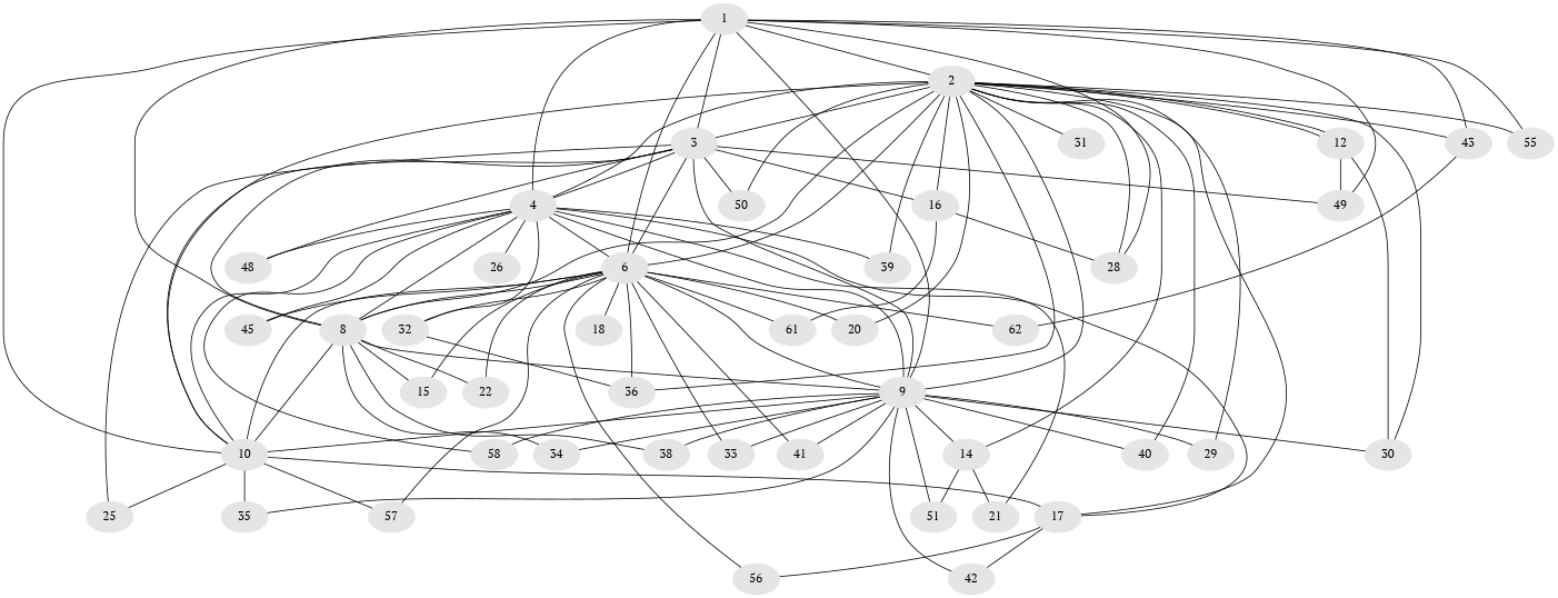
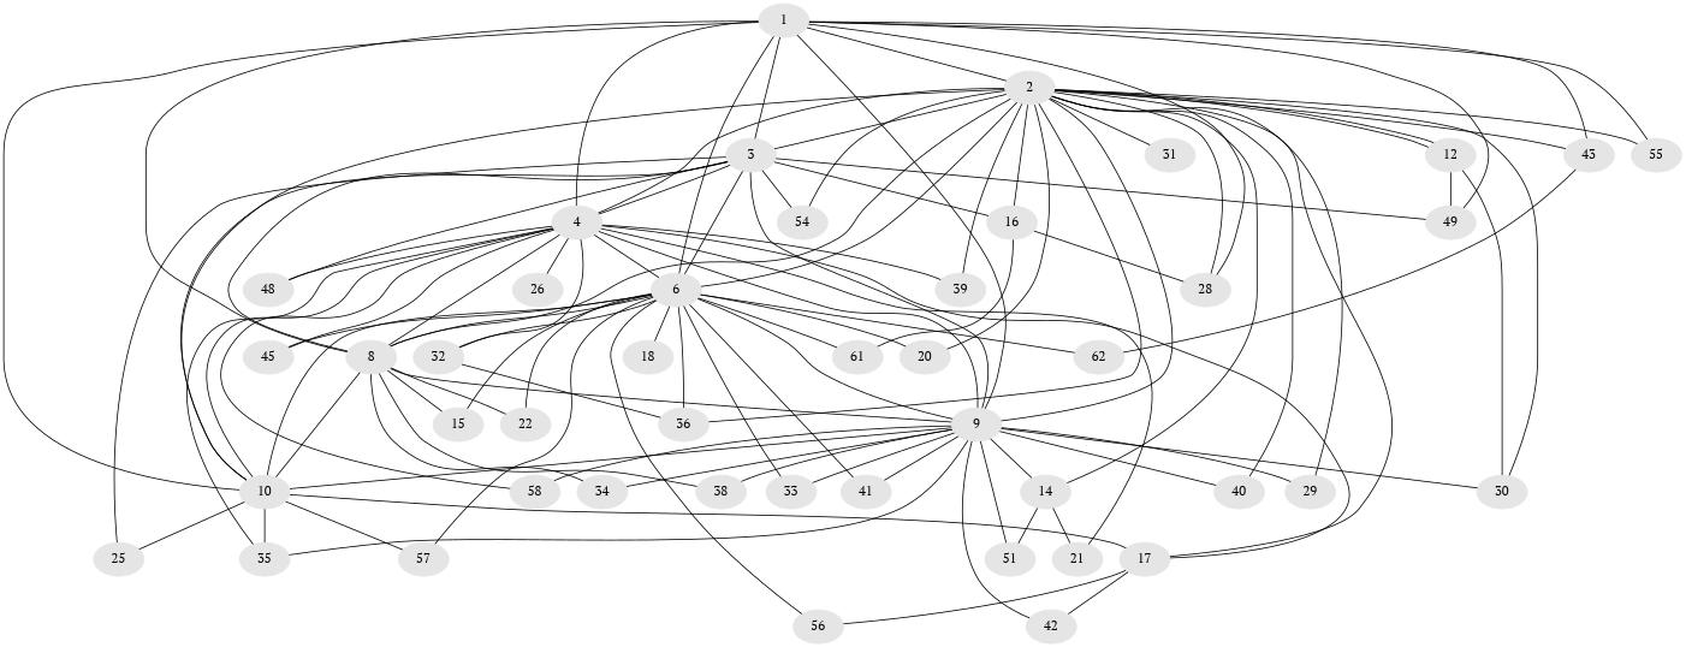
  graph {
    fontname="PT Serif"
    node [color=gray90 fontname="PT Serif" style=filled]
    edge [fontname="PT Serif"]
    1 [super="+27"]
    2 [super="+5"]
    3 [super="+23"]
    4 [super="+24"]
    6 [super="+7"]
    8 [super="+13"]
    9 [super="+11"]
    10 [super="+37"]
    28 [super="+53"]
    43
    49 [super="+59"]
    55
    12
    14 [super="+19"]
    16 [super="+46"]
    17
    20
    29
    30 [super="+52"]
    31
    36
    39
    40
-   50
+   50 [label=54]
    25
    48
    21
    26
    32 [super="+47"]
    35 [super="+44"]
    45
    58
    15
    18 [super="+54"]
    22
    33
    41
    56
    57
    61
    62
    34
    38
    42
    51
    1 -- 2 [weight=2]
    1 -- 3
    1 -- 4
    1 -- 6 [weight=3]
    1 -- 8
    1 -- 9
    1 -- 10
    1 -- 28
    1 -- 43
    1 -- 49
    1 -- 55
    2 -- 3 [weight=2]
    2 -- 4 [weight=2]
    2 -- 6 [weight=4]
    2 -- 8 [weight=2]
    2 -- 9 [weight=3]
    2 -- 10 [weight=2]
    2 -- 28
    2 -- 43
    2 -- 55
    2 -- 12
    2 -- 12
    2 -- 14
    2 -- 16
    2 -- 17
    2 -- 20
    2 -- 29
    2 -- 30
    2 -- 31 [weight=2]
    2 -- 36
    2 -- 39
    2 -- 40
    2 -- 50
    3 -- 4
    3 -- 6 [weight=2]
    3 -- 8
    3 -- 9 [weight=2]
    3 -- 10
    3 -- 49
    3 -- 16
    3 -- 50
    3 -- 25
    3 -- 48
    4 -- 6 [weight=2]
    4 -- 8
    4 -- 9
    4 -- 10
    4 -- 17
    4 -- 39
    4 -- 48
    4 -- 21
    4 -- 26
    4 -- 32
+   4 -- 35
    4 -- 45
    4 -- 58
    6 -- 8 [weight=2]
    6 -- 9 [weight=2]
    6 -- 10 [weight=3]
    6 -- 20
    6 -- 36
    6 -- 32
    6 -- 45
    6 -- 15
    6 -- 18 [weight=3]
    6 -- 22
    6 -- 33
    6 -- 41
    6 -- 56
    6 -- 57
    6 -- 61
    6 -- 62
    8 -- 9 [weight=2]
    8 -- 10
    8 -- 15
    8 -- 22
    8 -- 34
    8 -- 38
    9 -- 10
    9 -- 14 [weight=2]
    9 -- 29
    9 -- 30
    9 -- 40
    9 -- 35
    9 -- 58
    9 -- 33
    9 -- 41
    9 -- 34
    9 -- 38
    9 -- 42
    9 -- 51
    10 -- 17
    10 -- 25
    10 -- 35
    10 -- 57
    43 -- 62
    12 -- 49
    12 -- 30
    14 -- 21
    14 -- 51
    16 -- 28
    16 -- 61
    17 -- 56
    17 -- 42
    32 -- 36
  }
